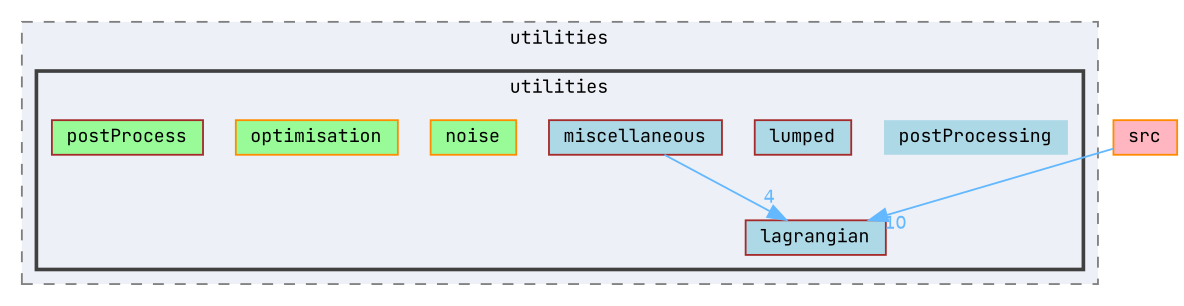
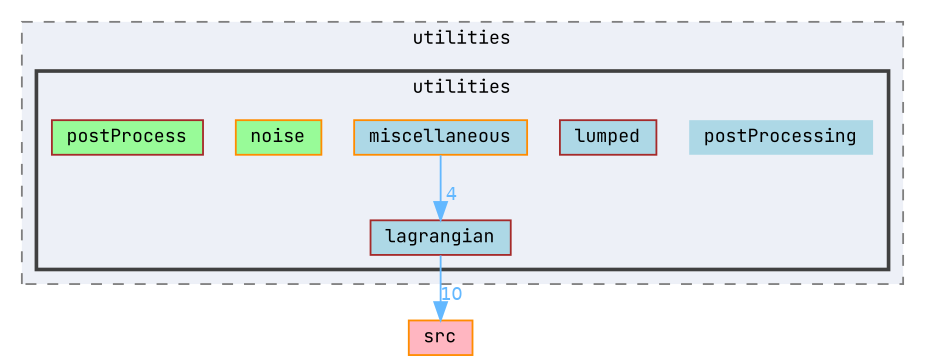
  digraph {
    compound=true
    fontname="JetBrains Mono"
    node [color=brown fillcolor=lightblue fontname="JetBrains Mono" fontsize=10 shape=box style=filled]
    edge [color=steelblue1 fontcolor=steelblue1 fontname="JetBrains Mono" fontsize=10 labeldistance=1.5 labelfontname=Helvetica labelfontsize=10]
    n1 [height=0.2 label=postProcessing shape=plaintext width=0.4]
    n2 [height=0.2 label=lagrangian width=0.4]
    n3 [height=0.2 label=lumped width=0.4]
-   n4 [height=0.2 label=miscellaneous width=0.4]
+   n4 [color=darkorange height=0.2 label=miscellaneous width=0.4]
    n5 [color=darkorange fillcolor=palegreen height=0.2 label=noise width=0.4]
-   n6 [color=darkorange fillcolor=palegreen height=0.2 label=optimisation width=0.4]
    n7 [fillcolor=palegreen height=0.2 label=postProcess width=0.4]
    n8 [color=darkorange fillcolor=lightpink height=0.2 label=src width=0.4]
    subgraph cluster_1 {
      bgcolor="#edf0f7"
      fontsize=10
      label=utilities
      pencolor=grey50
      style="filled,dashed"
      subgraph cluster_2 {
        bgcolor="#edf0f7"
        fontsize=10
        label=utilities
        pencolor=grey25
        style="filled,bold"
        n1
        n2
        n3
        n4
        n5
-       n6
        n7
      }
    }
-   n8 -> n2 [headlabel=10]
+   n2 -> n8 [headlabel=10]
    n4 -> n2 [headlabel=4]
  }
